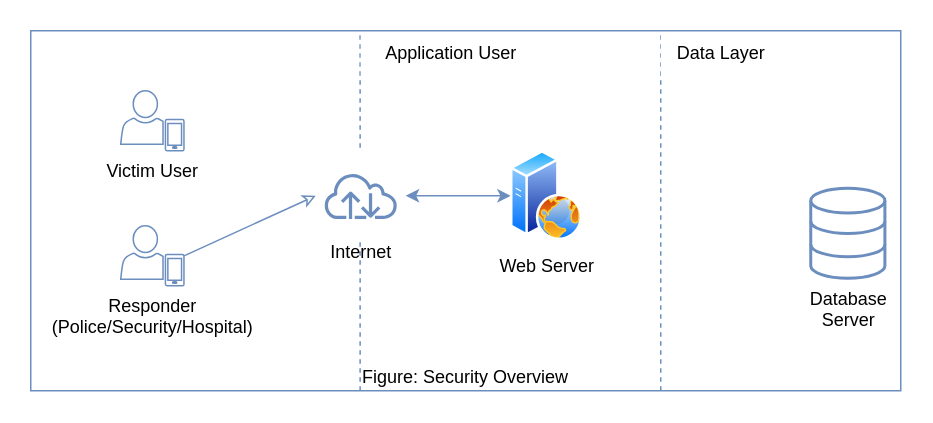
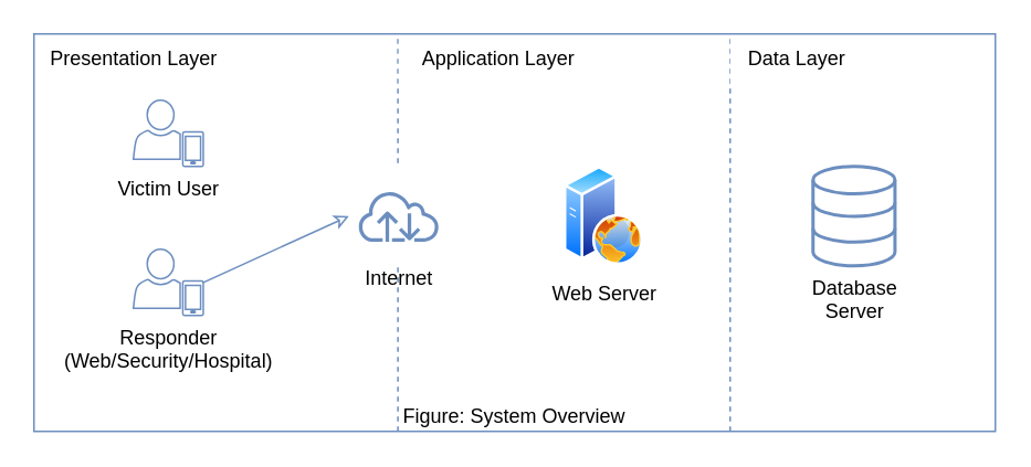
  <mxCell id="0" />
  <mxCell id="1" parent="0" />
  <mxCell id="2" value="" style="endArrow=none;dashed=1;html=1;rounded=0;strokeColor=#6C8EBF;" parent="1" edge="1"><mxGeometry width="50" height="50" relative="1" as="geometry"><mxPoint x="440" y="260" as="sourcePoint" /><mxPoint x="440" y="20" as="targetPoint" /></mxGeometry></mxCell>
- <mxCell id="3" value="Database&lt;br&gt;Server" style="html=1;verticalLabelPosition=bottom;align=center;labelBackgroundColor=#ffffff;verticalAlign=top;strokeWidth=2;strokeColor=#6C8EBF;shadow=0;dashed=0;shape=mxgraph.ios7.icons.data;aspect=fixed;" parent="1" vertex="1"><mxGeometry x="540" y="125" width="49.44" height="60" as="geometry" /></mxCell>
+ <mxCell id="3" value="Database&lt;br&gt;Server" style="html=1;verticalLabelPosition=bottom;align=center;labelBackgroundColor=#ffffff;verticalAlign=top;strokeWidth=2;strokeColor=#6C8EBF;shadow=0;dashed=0;shape=mxgraph.ios7.icons.data;aspect=fixed;" parent="1" vertex="1"><mxGeometry x="490" y="100" width="49.44" height="60" as="geometry" /></mxCell>
  <mxCell id="4" value="Victim User" style="sketch=0;pointerEvents=1;shadow=0;dashed=0;html=1;strokeColor=#6C8EBF;fillColor=default;labelPosition=center;verticalLabelPosition=bottom;verticalAlign=top;outlineConnect=0;align=center;shape=mxgraph.office.users.mobile_user;horizontal=1;aspect=fixed;" parent="1" vertex="1"><mxGeometry x="80" y="60" width="42.14" height="40" as="geometry" /></mxCell>
  <mxCell id="5" style="rounded=0;orthogonalLoop=1;jettySize=auto;html=1;strokeColor=#6C8EBF;endArrow=classic;endFill=0;exitX=1.001;exitY=0.502;exitDx=0;exitDy=0;exitPerimeter=0;entryX=0;entryY=0.5;entryDx=0;entryDy=0;entryPerimeter=0;" parent="1" source="6" target="10" edge="1"><mxGeometry relative="1" as="geometry"><mxPoint x="200" y="132" as="targetPoint" /></mxGeometry></mxCell>
- <mxCell id="6" value="Responder&lt;br&gt;(Police/Security/Hospital)" style="sketch=0;pointerEvents=1;shadow=0;dashed=0;html=1;strokeColor=#6C8EBF;fillColor=default;labelPosition=center;verticalLabelPosition=bottom;verticalAlign=top;outlineConnect=0;align=center;shape=mxgraph.office.users.mobile_user;aspect=fixed;" parent="1" vertex="1"><mxGeometry x="80" y="150" width="42.14" height="40" as="geometry" /></mxCell>
+ <mxCell id="6" value="Responder&lt;br&gt;(Web/Security/Hospital)" style="sketch=0;pointerEvents=1;shadow=0;dashed=0;html=1;strokeColor=#6C8EBF;fillColor=default;labelPosition=center;verticalLabelPosition=bottom;verticalAlign=top;outlineConnect=0;align=center;shape=mxgraph.office.users.mobile_user;aspect=fixed;" parent="1" vertex="1"><mxGeometry x="80" y="150" width="42.14" height="40" as="geometry" /></mxCell>
  <mxCell id="7" value="" style="endArrow=none;dashed=1;html=1;rounded=0;strokeColor=#6C8EBF;" parent="1" edge="1"><mxGeometry width="50" height="50" relative="1" as="geometry"><mxPoint x="239.58" y="260" as="sourcePoint" /><mxPoint x="239.58" y="20" as="targetPoint" /></mxGeometry></mxCell>
- <mxCell id="8" style="edgeStyle=orthogonalEdgeStyle;rounded=0;orthogonalLoop=1;jettySize=auto;html=1;entryX=0;entryY=0.5;entryDx=0;entryDy=0;startArrow=classic;startFill=1;strokeColor=#6C8EBF;" parent="1" source="10" target="9" edge="1"><mxGeometry relative="1" as="geometry" /></mxCell>
  <mxCell id="9" value="Web Server" style="image;aspect=fixed;perimeter=ellipsePerimeter;html=1;align=center;shadow=0;dashed=0;spacingTop=3;image=img/lib/active_directory/web_server.svg;imageBackground=default;" parent="1" vertex="1"><mxGeometry x="340" y="100" width="48" height="60" as="geometry" /></mxCell>
  <mxCell id="10" value="Internet" style="outlineConnect=0;strokeColor=#6C8EBF;fillColor=default;dashed=0;verticalLabelPosition=bottom;verticalAlign=top;align=center;html=1;fontSize=12;fontStyle=0;aspect=fixed;shape=mxgraph.aws4.resourceIcon;resIcon=mxgraph.aws4.internet;shadow=0;labelPosition=center;horizontal=1;spacingTop=-6;" parent="1" vertex="1"><mxGeometry x="210" y="100" width="60" height="60" as="geometry" /></mxCell>
- <mxCell id="12" value="Application User" style="text;html=1;align=center;verticalAlign=middle;resizable=0;points=[];autosize=1;strokeColor=none;fillColor=default;" parent="1" vertex="1"><mxGeometry x="240" y="20" width="120" height="30" as="geometry" /></mxCell>
+ <mxCell id="11" value="Presentation Layer" style="text;html=1;align=center;verticalAlign=middle;resizable=0;points=[];autosize=1;strokeColor=none;fillColor=default;" parent="1" vertex="1"><mxGeometry x="20" y="20" width="120" height="30" as="geometry" /></mxCell>
+ <mxCell id="12" value="Application Layer" style="text;html=1;align=center;verticalAlign=middle;resizable=0;points=[];autosize=1;strokeColor=none;fillColor=default;" parent="1" vertex="1"><mxGeometry x="240" y="20" width="120" height="30" as="geometry" /></mxCell>
  <mxCell id="13" value="Data Layer" style="text;html=1;align=center;verticalAlign=middle;resizable=0;points=[];autosize=1;strokeColor=none;fillColor=default;" parent="1" vertex="1"><mxGeometry x="440" y="20" width="80" height="30" as="geometry" /></mxCell>
- <mxCell id="14" value="Figure: Security Overview" style="rounded=0;whiteSpace=wrap;html=1;fillColor=none;strokeColor=#6C8EBF;verticalAlign=bottom;" parent="1" vertex="1"><mxGeometry x="20" y="20" width="580" height="240" as="geometry" /></mxCell>
+ <mxCell id="14" value="Figure: System Overview" style="rounded=0;whiteSpace=wrap;html=1;fillColor=none;strokeColor=#6C8EBF;verticalAlign=bottom;" parent="1" vertex="1"><mxGeometry x="20" y="20" width="580" height="240" as="geometry" /></mxCell>
